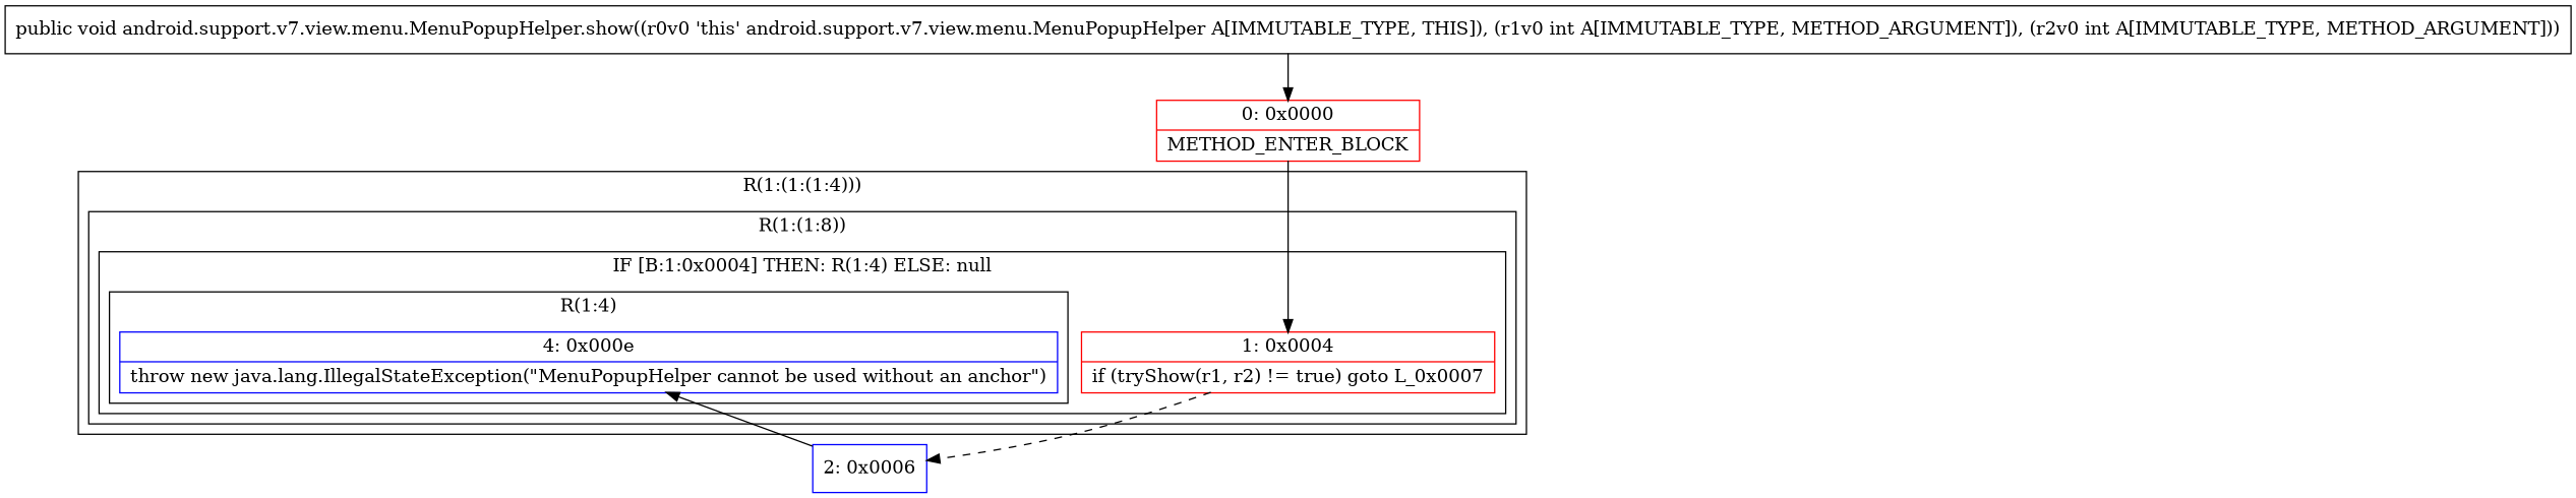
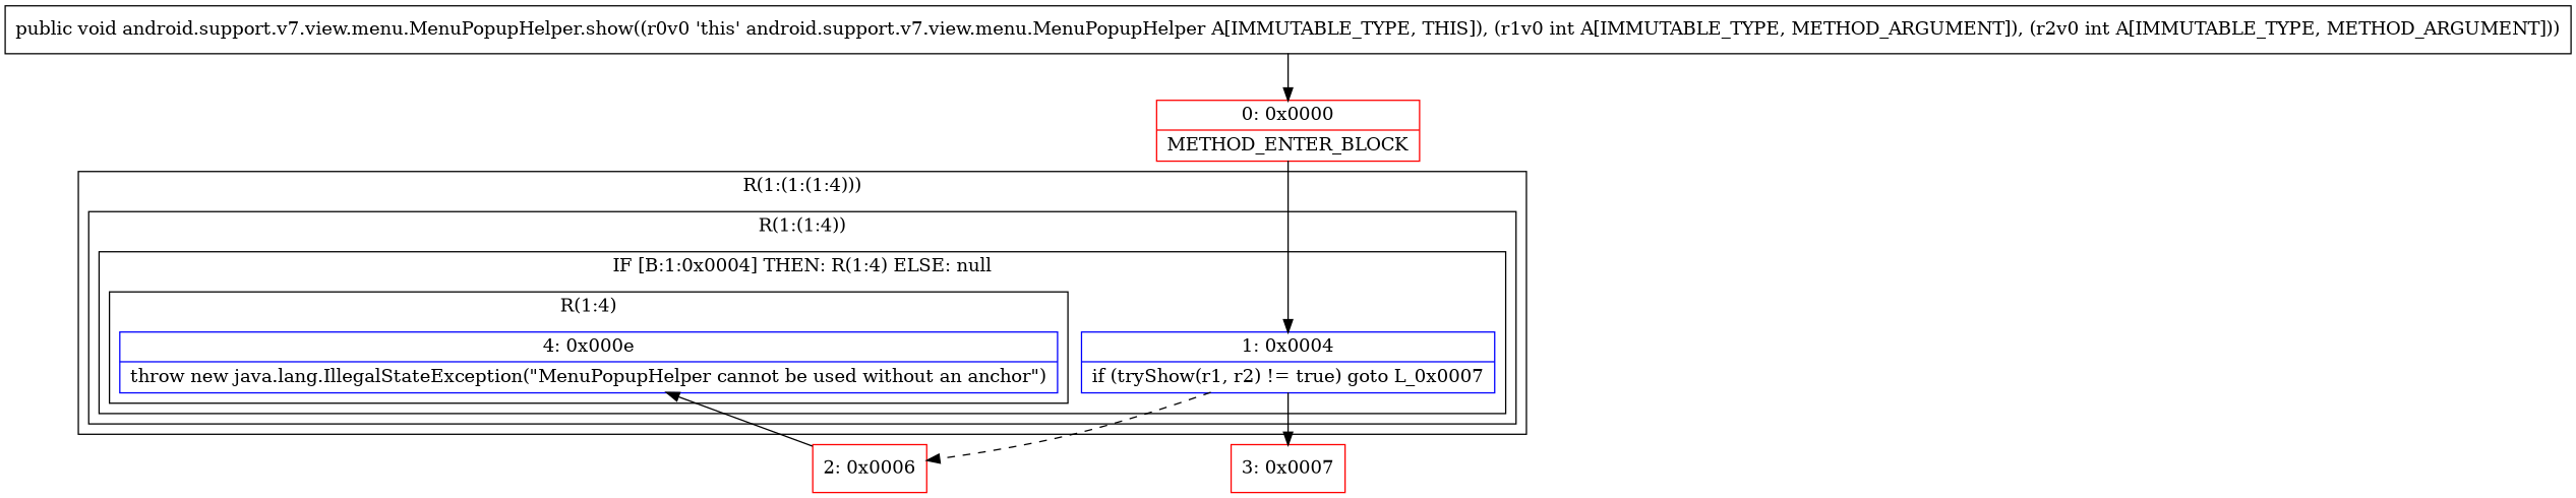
  digraph {
    node [color=red shape=record]
    n1 [color=blue label="{4\:\ 0x000e|throw new java.lang.IllegalStateException(\"MenuPopupHelper cannot be used without an anchor\")\l}"]
-   n2 [label="{1\:\ 0x0004|if (tryShow(r1, r2) != true) goto L_0x0007\l}"]
-   n3 [color=blue label="{2\:\ 0x0006}"]
+   n2 [color=blue label="{1\:\ 0x0004|if (tryShow(r1, r2) != true) goto L_0x0007\l}"]
+   n3 [label="{2\:\ 0x0006}"]
+   n4 [label="{3\:\ 0x0007}"]
    n5 [label="{0\:\ 0x0000|METHOD_ENTER_BLOCK\l}"]
    n6 [label="{public void android.support.v7.view.menu.MenuPopupHelper.show((r0v0 'this' android.support.v7.view.menu.MenuPopupHelper A[IMMUTABLE_TYPE, THIS]), (r1v0 int A[IMMUTABLE_TYPE, METHOD_ARGUMENT]), (r2v0 int A[IMMUTABLE_TYPE, METHOD_ARGUMENT])) }" color=""]
    subgraph cluster_1 {
      label="R(1:(1:(1:4)))"
      subgraph cluster_2 {
-       label="R(1:(1:8))"
+       label="R(1:(1:4))"
        subgraph cluster_3 {
          label="IF [B:1:0x0004] THEN: R(1:4) ELSE: null"
          n2
          subgraph cluster_4 {
            label="R(1:4)"
            n1
          }
        }
      }
    }
    n2 -> n3 [style=dashed]
+   n2 -> n4
    n3 -> n1
    n5 -> n2
    n6 -> n5
  }
